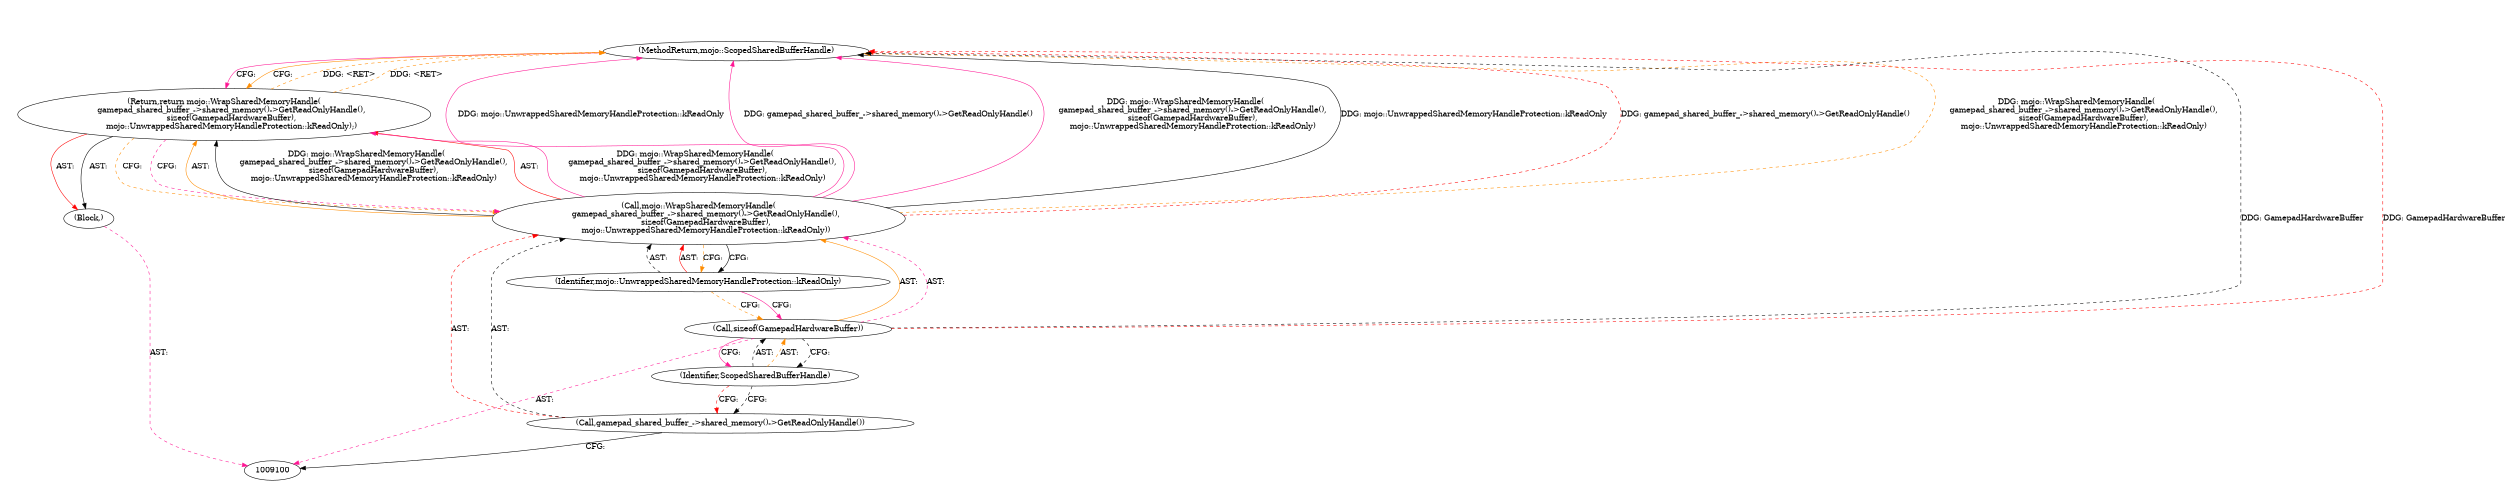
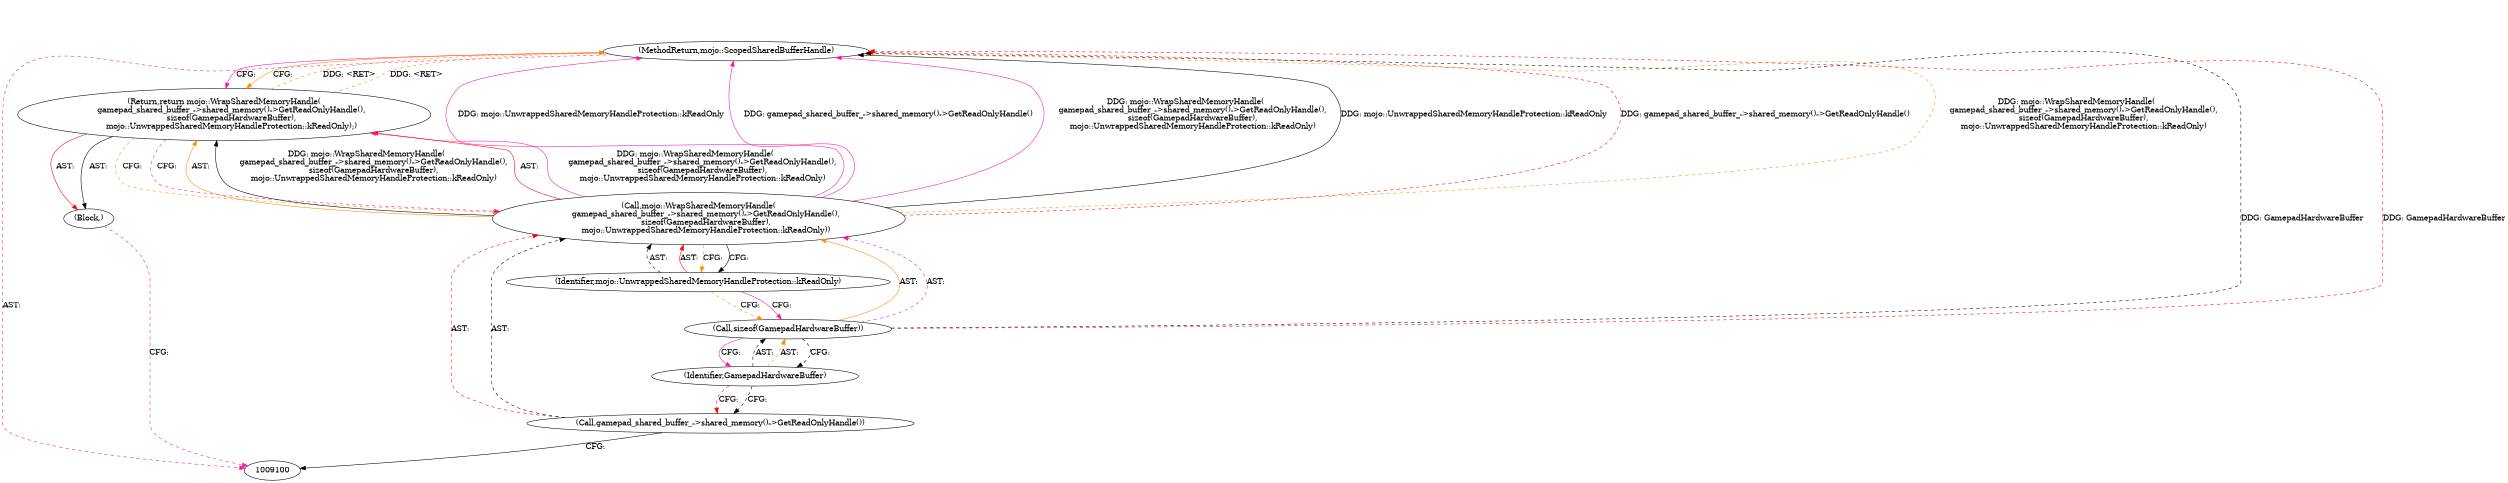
  digraph {
    edge [color=deeppink style=dashed]
    n1 [label="(MethodReturn,mojo::ScopedSharedBufferHandle)"]
    n2 [label="(Return,return mojo::WrapSharedMemoryHandle(\n      gamepad_shared_buffer_->shared_memory()->GetReadOnlyHandle(),\n      sizeof(GamepadHardwareBuffer),\n      mojo::UnwrappedSharedMemoryHandleProtection::kReadOnly);)"]
    n3 [label=1009100]
    n4 [label="(Block,)"]
    n5 [label="(Call,mojo::WrapSharedMemoryHandle(\n      gamepad_shared_buffer_->shared_memory()->GetReadOnlyHandle(),\n      sizeof(GamepadHardwareBuffer),\n      mojo::UnwrappedSharedMemoryHandleProtection::kReadOnly))"]
    n6 [label="(Identifier,mojo::UnwrappedSharedMemoryHandleProtection::kReadOnly)"]
    n7 [label="(Call,sizeof(GamepadHardwareBuffer))"]
    n8 [label="(Call,gamepad_shared_buffer_->shared_memory()->GetReadOnlyHandle())"]
-   n9 [label="(Identifier,ScopedSharedBufferHandle)"]
+   n9 [label="(Identifier,GamepadHardwareBuffer)"]
    n1 -> n2 [label="CFG: " style=solid]
    n1 -> n2 [color=darkorange label="CFG: " style=solid]
-   n7 -> n3 [label="AST: "]
+   n1 -> n3 [label="AST: "]
    n2 -> n1 [color=darkorange label="DDG: <RET>"]
    n2 -> n1 [color=darkorange label="DDG: <RET>"]
    n2 -> n4 [color=red label="AST: " style=solid]
    n2 -> n4 [color=black label="AST: " style=solid]
    n2 -> n5 [color=darkorange label="CFG: "]
    n2 -> n5 [label="CFG: "]
-   n4 -> n3 [label="AST: "]
+   n4 -> n3 [label="CFG: "]
    n5 -> n1 [label="DDG: mojo::UnwrappedSharedMemoryHandleProtection::kReadOnly" style=solid]
    n5 -> n1 [label="DDG: gamepad_shared_buffer_->shared_memory()->GetReadOnlyHandle()" style=solid]
    n5 -> n1 [label="DDG: mojo::WrapSharedMemoryHandle(\n      gamepad_shared_buffer_->shared_memory()->GetReadOnlyHandle(),\n      sizeof(GamepadHardwareBuffer),\n      mojo::UnwrappedSharedMemoryHandleProtection::kReadOnly)" style=solid]
    n5 -> n1 [color=black label="DDG: mojo::UnwrappedSharedMemoryHandleProtection::kReadOnly" style=solid]
    n5 -> n1 [color=red label="DDG: gamepad_shared_buffer_->shared_memory()->GetReadOnlyHandle()"]
    n5 -> n1 [color=darkorange label="DDG: mojo::WrapSharedMemoryHandle(\n      gamepad_shared_buffer_->shared_memory()->GetReadOnlyHandle(),\n      sizeof(GamepadHardwareBuffer),\n      mojo::UnwrappedSharedMemoryHandleProtection::kReadOnly)"]
    n5 -> n2 [color=darkorange label="AST: " style=solid]
    n5 -> n2 [color=black label="DDG: mojo::WrapSharedMemoryHandle(\n      gamepad_shared_buffer_->shared_memory()->GetReadOnlyHandle(),\n      sizeof(GamepadHardwareBuffer),\n      mojo::UnwrappedSharedMemoryHandleProtection::kReadOnly)" style=solid]
    n5 -> n2 [color=red label="AST: " style=solid]
    n5 -> n2 [label="DDG: mojo::WrapSharedMemoryHandle(\n      gamepad_shared_buffer_->shared_memory()->GetReadOnlyHandle(),\n      sizeof(GamepadHardwareBuffer),\n      mojo::UnwrappedSharedMemoryHandleProtection::kReadOnly)" style=solid]
    n5 -> n6 [color=darkorange label="CFG: "]
    n5 -> n6 [color=black label="CFG: " style=solid]
    n6 -> n5 [color=black label="AST: "]
    n6 -> n5 [color=red label="AST: " style=solid]
    n6 -> n7 [color=darkorange label="CFG: "]
    n6 -> n7 [label="CFG: " style=solid]
    n7 -> n1 [color=black label="DDG: GamepadHardwareBuffer"]
    n7 -> n1 [color=red label="DDG: GamepadHardwareBuffer"]
    n7 -> n5 [color=darkorange label="AST: " style=solid]
    n7 -> n5 [label="AST: "]
    n7 -> n9 [color=black label="CFG: "]
    n7 -> n9 [label="CFG: " style=solid]
    n8 -> n3 [color=black label="CFG: " style=solid]
    n8 -> n5 [color=red label="AST: "]
    n8 -> n5 [color=black label="AST: "]
    n9 -> n7 [color=black label="AST: "]
    n9 -> n7 [color=darkorange label="AST: "]
    n9 -> n8 [color=black label="CFG: "]
    n9 -> n8 [color=red label="CFG: "]
  }
